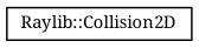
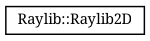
  digraph {
    rankdir=LR
    fontname="Noto Serif"
-   n1 [color=black fillcolor=white fontname="Noto Serif" fontsize=10 height=0.2 label="Raylib::Collision2D" shape=record style=filled width=0.4]
+   n1 [color=black fillcolor=white fontname="Noto Serif" fontsize=10 height=0.2 label="Raylib::Raylib2D" shape=record style=filled width=0.4]
  }
